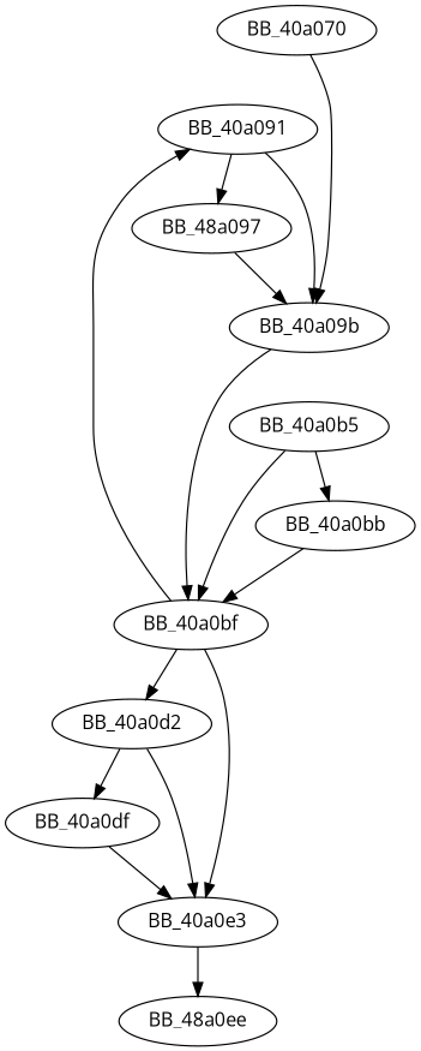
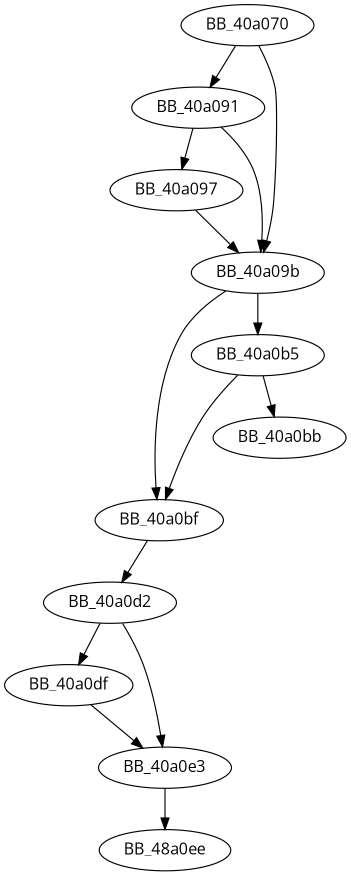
  digraph {
    fontname="Open Sans"
    node [fontname="Open Sans"]
    edge [fontname="Open Sans"]
    BB_40a070
    BB_40a091
    BB_40a09b
-   BB_40a097 [label=BB_48a097]
+   BB_40a097
    BB_40a0b5
    BB_40a0bf
    BB_40a0bb
    n8 [label=BB_40a0d2]
    BB_40a0e3
    BB_40a0df
    n11 [label=BB_48a0ee]
-   BB_40a0bf -> BB_40a091
+   BB_40a070 -> BB_40a091
    BB_40a070 -> BB_40a09b
    BB_40a091 -> BB_40a09b
    BB_40a091 -> BB_40a097
+   BB_40a09b -> BB_40a0b5
    BB_40a09b -> BB_40a0bf
    BB_40a097 -> BB_40a09b
    BB_40a0b5 -> BB_40a0bf
    BB_40a0b5 -> BB_40a0bb
    BB_40a0bf -> n8
-   BB_40a0bf -> BB_40a0e3
-   BB_40a0bb -> BB_40a0bf
    n8 -> BB_40a0e3
    n8 -> BB_40a0df
    BB_40a0e3 -> n11
    BB_40a0df -> BB_40a0e3
  }
